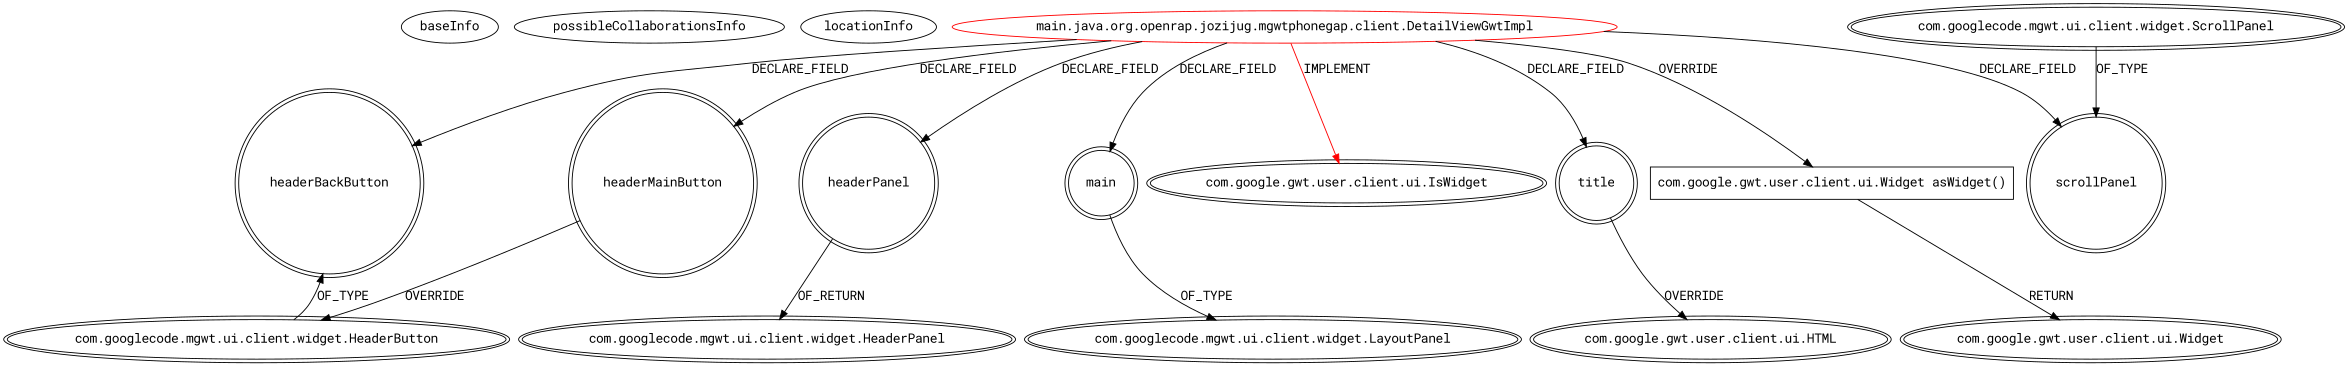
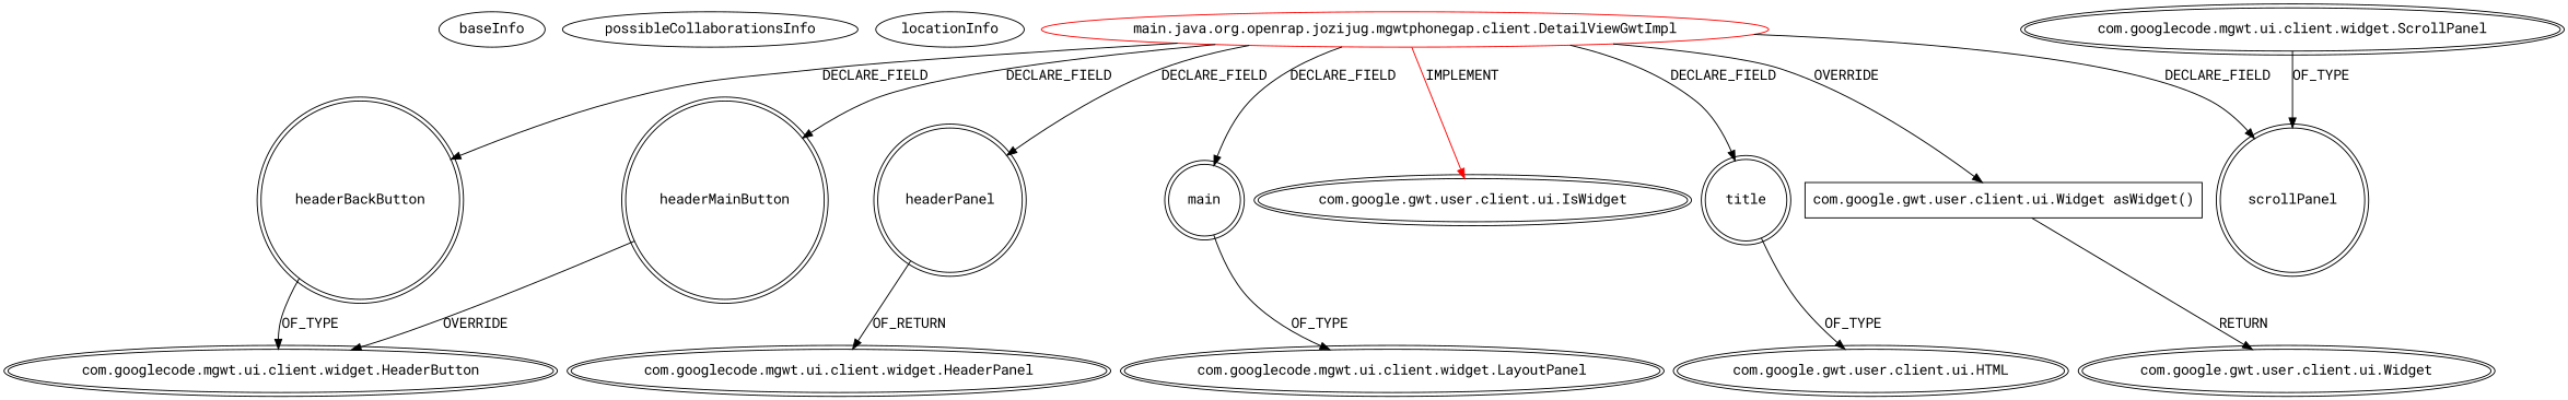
  digraph {
    fontname="Roboto Mono"
    node [fontname="Roboto Mono" isFrameworkType=true vertexType=FIELD_DECLARATION peripheries=2]
    edge [fontname="Roboto Mono"]
    baseInfo [category=extension_graph graphId=4365 isAnonymous=false possibleRelation=false isFrameworkType="" vertexType="" peripheries=""]
    possibleCollaborationsInfo [isFrameworkType="" vertexType="" peripheries=""]
    locationInfo [contextSignature=DetailViewGwtImpl filePath="/rjdkolb-jozijug_phonegapdemo/jozijug_phonegapdemo-master/src/main/java/org/openrap/jozijug/mgwtphonegap/client/DetailViewGwtImpl.java" graphId=4365 projectName="rjdkolb-jozijug_phonegapdemo" isFrameworkType="" vertexType="" peripheries=""]
    n4 [color=red isFrameworkType=false label="main.java.org.openrap.jozijug.mgwtphonegap.client.DetailViewGwtImpl" vertexType=ROOT_CLIENT_CLASS_DECLARATION peripheries=""]
    n5 [label="com.google.gwt.user.client.ui.IsWidget" vertexType=FRAMEWORK_INTERFACE_TYPE]
    n6 [label=headerBackButton shape=circle]
    n7 [label=headerMainButton shape=circle]
    n8 [label=headerPanel shape=circle]
    n9 [label=main shape=circle]
    n10 [label=scrollPanel shape=circle]
    n11 [label=title shape=circle]
    n12 [isFrameworkType=false label="com.google.gwt.user.client.ui.Widget asWidget()" shape=box vertexType=OVERRIDING_METHOD_DECLARATION peripheries=""]
    n13 [label="com.googlecode.mgwt.ui.client.widget.HeaderButton" vertexType=FRAMEWORK_CLASS_TYPE]
    n14 [label="com.googlecode.mgwt.ui.client.widget.HeaderPanel" vertexType=FRAMEWORK_CLASS_TYPE]
    n15 [label="com.googlecode.mgwt.ui.client.widget.LayoutPanel" vertexType=FRAMEWORK_CLASS_TYPE]
    n16 [label="com.google.gwt.user.client.ui.HTML" vertexType=FRAMEWORK_CLASS_TYPE]
    n17 [label="com.google.gwt.user.client.ui.Widget" vertexType=FRAMEWORK_CLASS_TYPE]
    n18 [label="com.googlecode.mgwt.ui.client.widget.ScrollPanel" vertexType=FRAMEWORK_CLASS_TYPE]
    n4 -> n5 [color=red label=IMPLEMENT]
    n4 -> n6 [label=DECLARE_FIELD]
    n4 -> n7 [label=DECLARE_FIELD]
    n4 -> n8 [label=DECLARE_FIELD]
    n4 -> n9 [label=DECLARE_FIELD]
    n4 -> n10 [label=DECLARE_FIELD]
    n4 -> n11 [label=DECLARE_FIELD]
    n4 -> n12 [label=OVERRIDE]
-   n13 -> n6 [label=OF_TYPE]
+   n6 -> n13 [label=OF_TYPE]
    n7 -> n13 [label=OVERRIDE]
    n8 -> n14 [label=OF_RETURN]
    n9 -> n15 [label=OF_TYPE]
-   n11 -> n16 [label=OVERRIDE]
+   n11 -> n16 [label=OF_TYPE]
    n12 -> n17 [label=RETURN]
    n18 -> n10 [label=OF_TYPE]
  }
